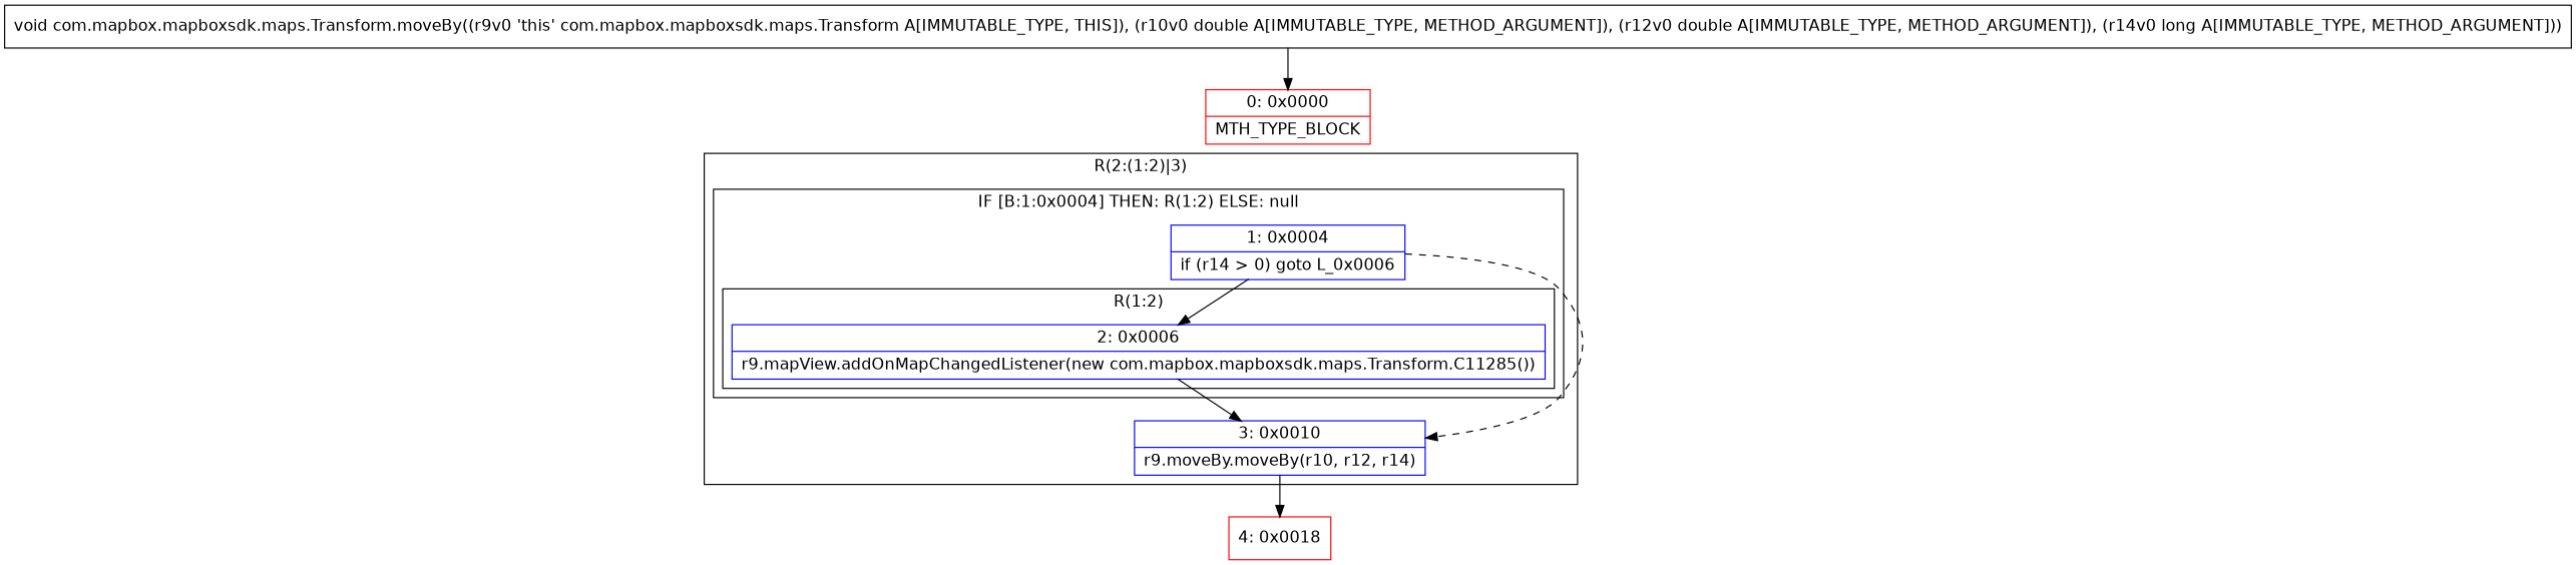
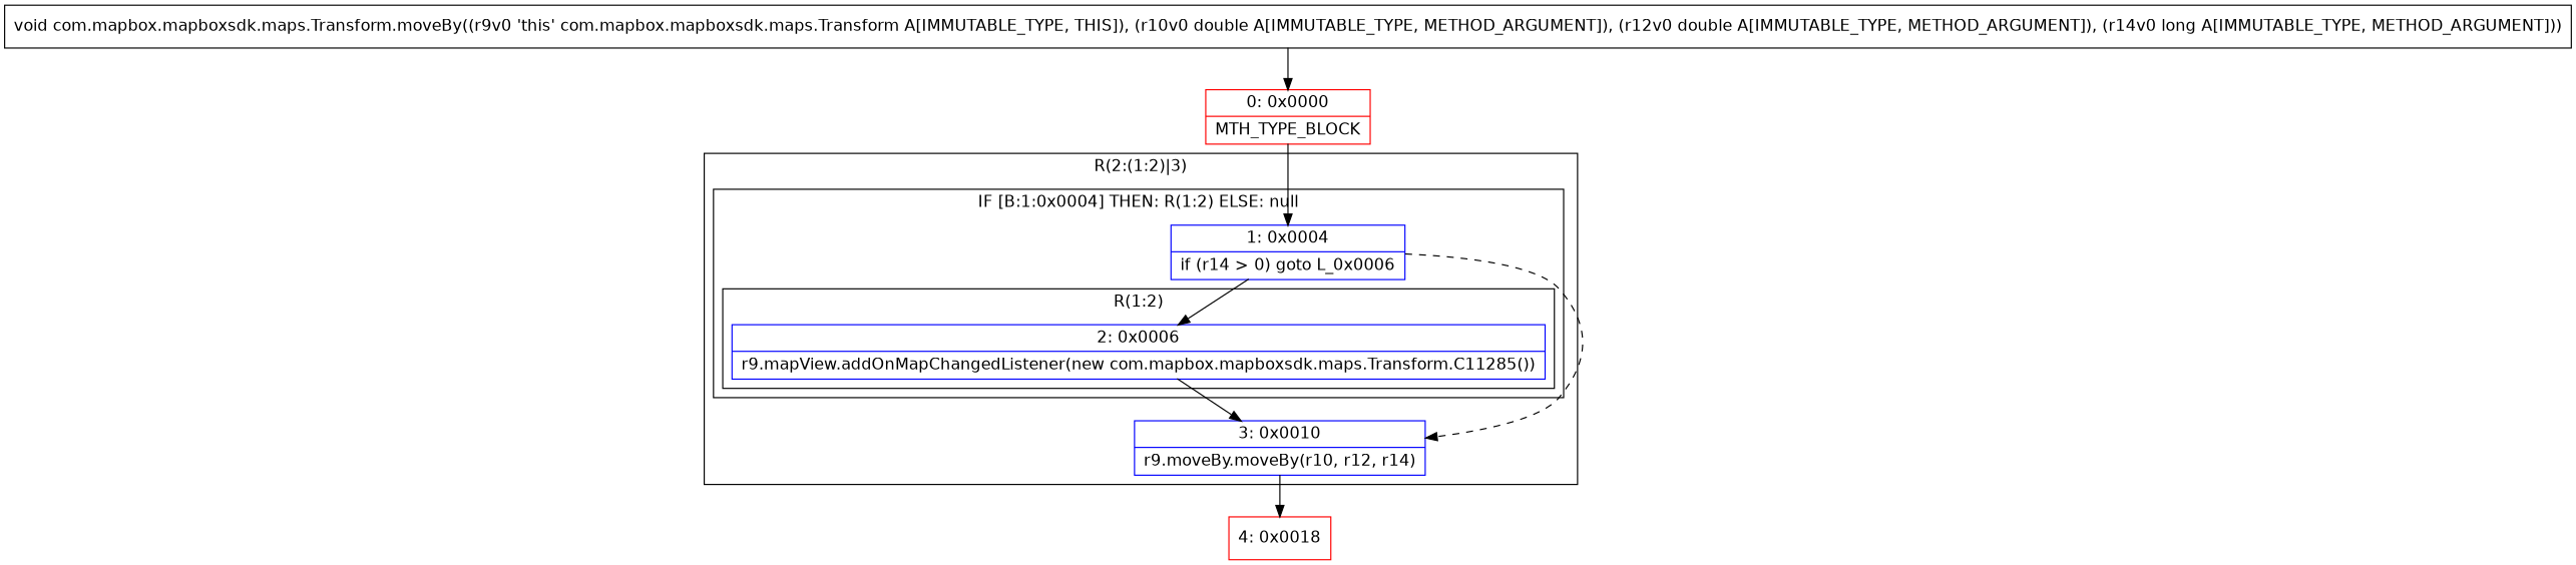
  digraph {
    fontname="DejaVu Sans"
    node [color=blue fontname="DejaVu Sans" shape=record]
    edge [fontname="DejaVu Sans"]
    n1 [label="{2\:\ 0x0006|r9.mapView.addOnMapChangedListener(new com.mapbox.mapboxsdk.maps.Transform.C11285())\l}"]
    n2 [label="{1\:\ 0x0004|if (r14 \> 0) goto L_0x0006\l}"]
    n3 [label="{3\:\ 0x0010|r9.moveBy.moveBy(r10, r12, r14)\l}"]
    n4 [color=red label="{4\:\ 0x0018}"]
    n5 [color=red label="{0\:\ 0x0000|MTH_TYPE_BLOCK\l}"]
    n6 [label="{void com.mapbox.mapboxsdk.maps.Transform.moveBy((r9v0 'this' com.mapbox.mapboxsdk.maps.Transform A[IMMUTABLE_TYPE, THIS]), (r10v0 double A[IMMUTABLE_TYPE, METHOD_ARGUMENT]), (r12v0 double A[IMMUTABLE_TYPE, METHOD_ARGUMENT]), (r14v0 long A[IMMUTABLE_TYPE, METHOD_ARGUMENT])) }" color=""]
    subgraph cluster_1 {
      label="R(2:(1:2)|3)"
      n3
      subgraph cluster_2 {
        label="IF [B:1:0x0004] THEN: R(1:2) ELSE: null"
        n2
        subgraph cluster_3 {
          label="R(1:2)"
          n1
        }
      }
    }
    n1 -> n3
    n2 -> n1
    n2 -> n3 [style=dashed]
    n3 -> n4
+   n5 -> n2
    n6 -> n5
  }
